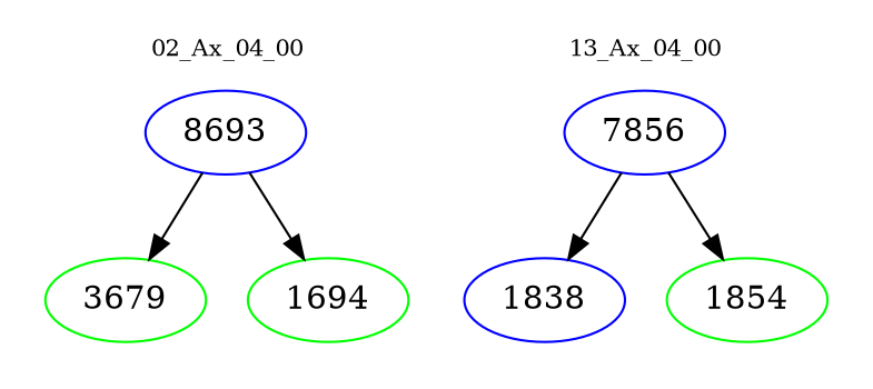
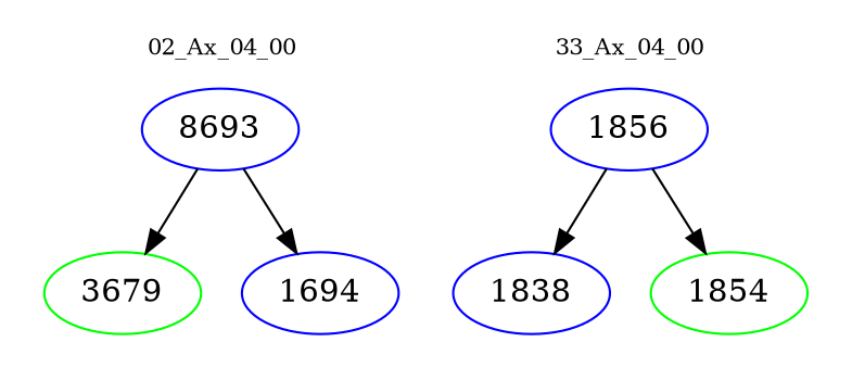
  digraph {
    node [color=blue]
    edge [color=black]
    n1 [label=8693]
    n2 [color=green label=3679]
-   n3 [color=green label=1694]
-   n4 [label=7856]
+   n3 [label=1694]
+   n4 [label=1856]
    n5 [label=1838]
    n6 [color=green label=1854]
    subgraph cluster_1 {
      color=white
      fontsize=10
      label="02_Ax_04_00"
      n1
      n2
      n3
    }
    subgraph cluster_2 {
      color=white
      fontsize=10
-     label="13_Ax_04_00"
+     label="33_Ax_04_00"
      n4
      n5
      n6
    }
    n1 -> n2
    n1 -> n3
    n4 -> n5
    n4 -> n6
  }
